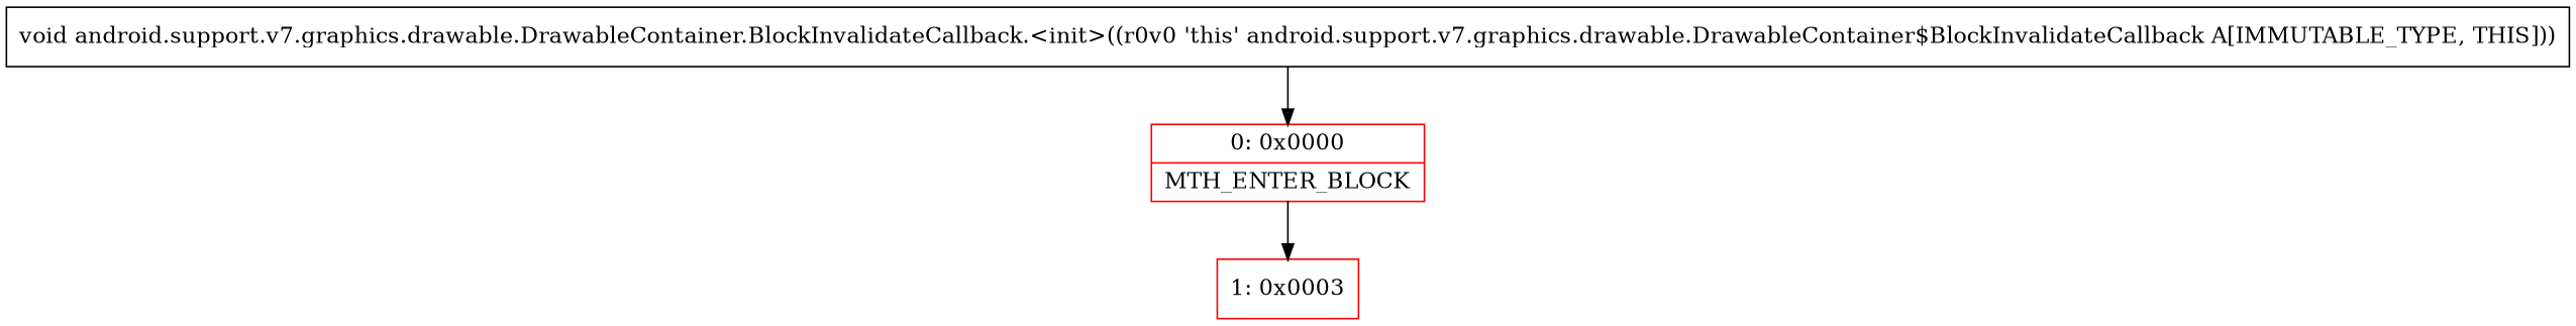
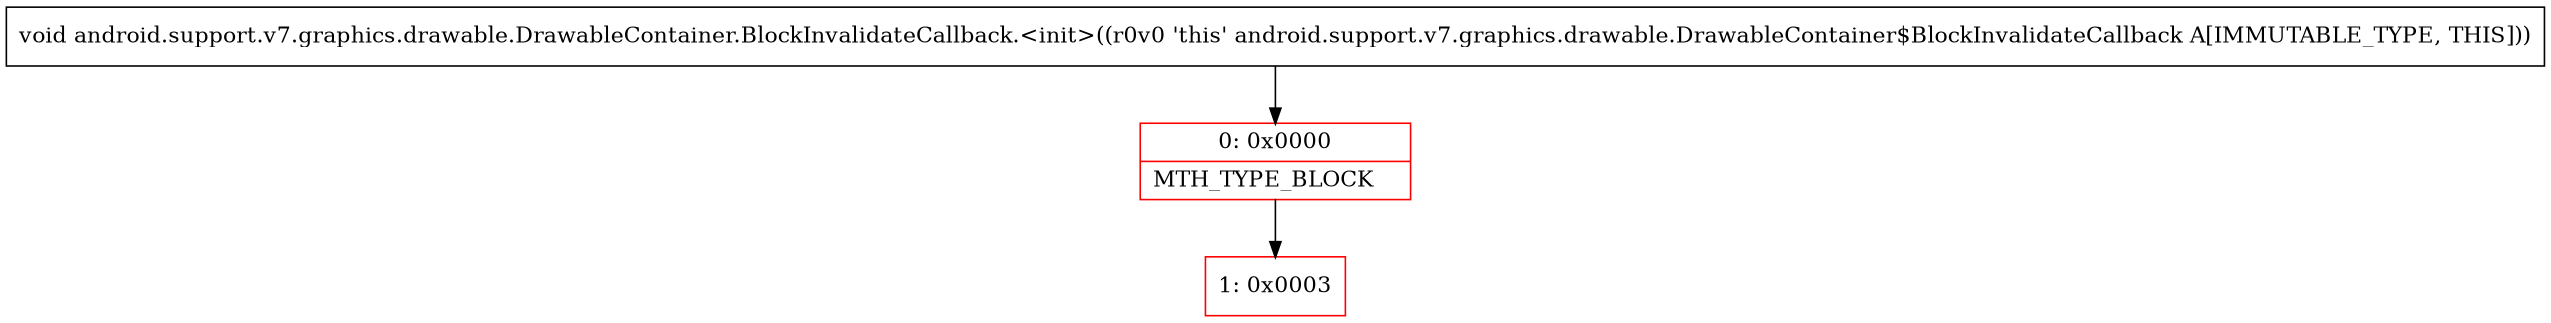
  digraph {
    node [color=red shape=record]
-   n1 [label="{0\:\ 0x0000|MTH_ENTER_BLOCK\l}"]
+   n1 [label="{0\:\ 0x0000|MTH_TYPE_BLOCK\l}"]
    n2 [label="{1\:\ 0x0003}"]
    n3 [label="{void android.support.v7.graphics.drawable.DrawableContainer.BlockInvalidateCallback.\<init\>((r0v0 'this' android.support.v7.graphics.drawable.DrawableContainer$BlockInvalidateCallback A[IMMUTABLE_TYPE, THIS])) }" color=""]
    subgraph cluster_1 {
      label="R(0)"
    }
    n1 -> n2
    n3 -> n1
  }
